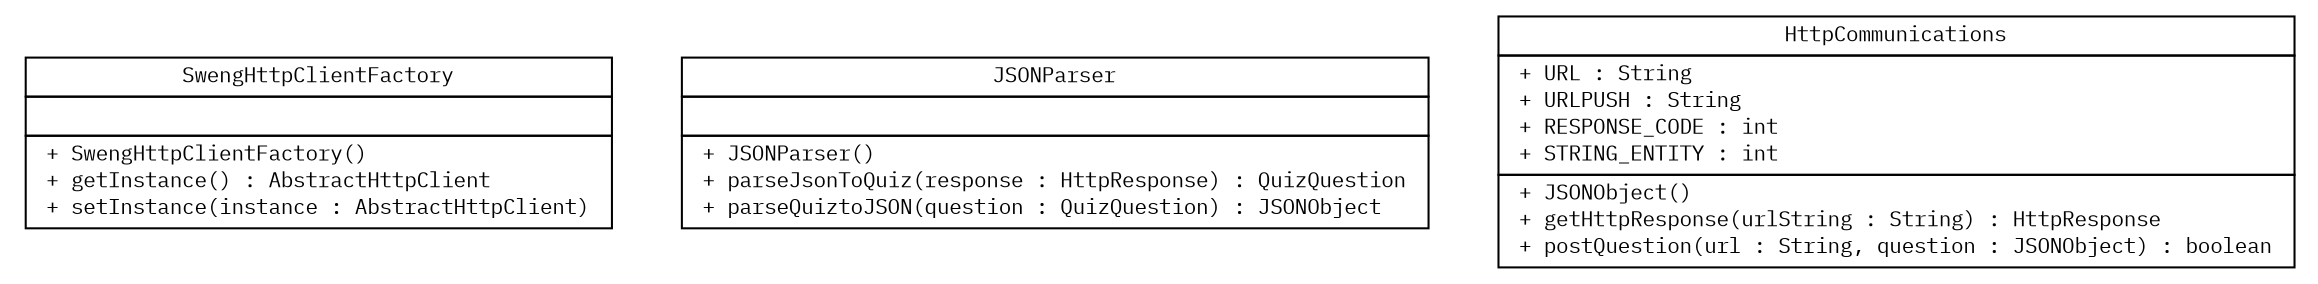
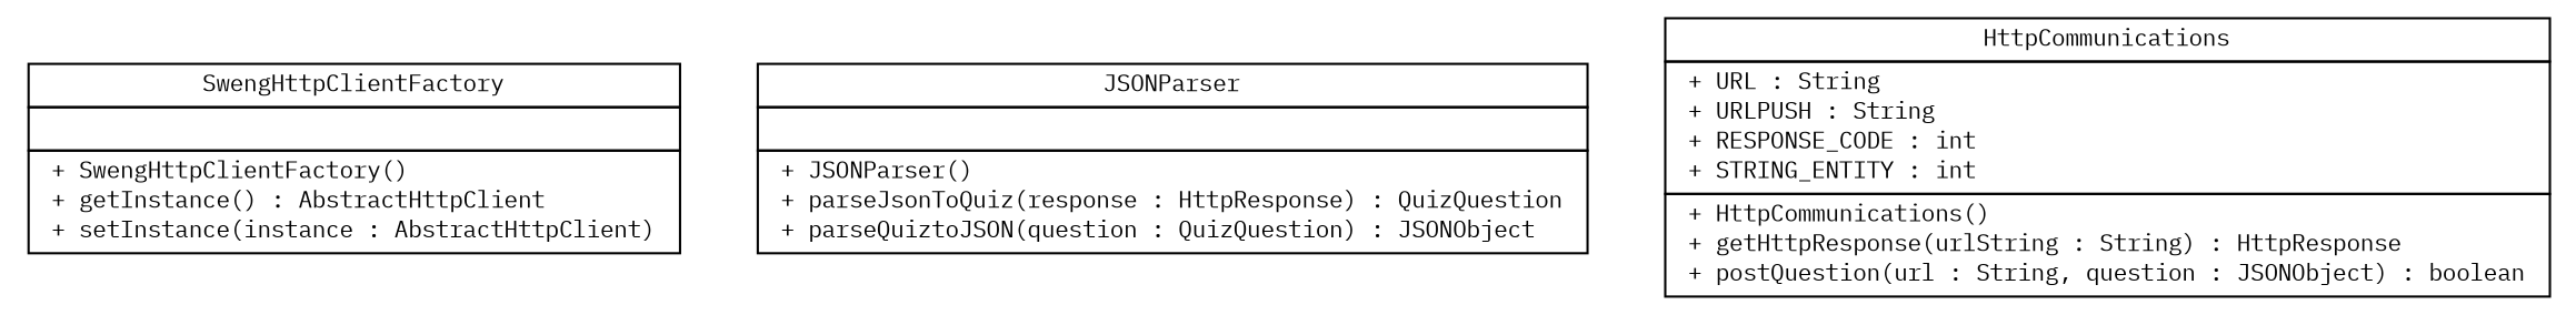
  digraph {
    nodesep=0.25
    ranksep=0.5
    fontname="IBM Plex Mono"
    node [fontcolor=black fontname="IBM Plex Mono" fontsize=10.0 shape=plaintext]
    n1 [label=<<table title="epfl.sweng.servercomm.SwengHttpClientFactory" border="0" cellborder="1" cellspacing="0" cellpadding="2" port="p" href="./SwengHttpClientFactory.html"> 		<tr><td><table border="0" cellspacing="0" cellpadding="1"> <tr><td align="center" balign="center"> SwengHttpClientFactory </td></tr> 		</table></td></tr> 		<tr><td><table border="0" cellspacing="0" cellpadding="1"> <tr><td align="left" balign="left">  </td></tr> 		</table></td></tr> 		<tr><td><table border="0" cellspacing="0" cellpadding="1"> <tr><td align="left" balign="left"> + SwengHttpClientFactory() </td></tr> <tr><td align="left" balign="left"> + getInstance() : AbstractHttpClient </td></tr> <tr><td align="left" balign="left"> + setInstance(instance : AbstractHttpClient) </td></tr> 		</table></td></tr> 		</table>>]
    n2 [label=<<table title="epfl.sweng.servercomm.JSONParser" border="0" cellborder="1" cellspacing="0" cellpadding="2" port="p" href="./JSONParser.html"> 		<tr><td><table border="0" cellspacing="0" cellpadding="1"> <tr><td align="center" balign="center"> JSONParser </td></tr> 		</table></td></tr> 		<tr><td><table border="0" cellspacing="0" cellpadding="1"> <tr><td align="left" balign="left">  </td></tr> 		</table></td></tr> 		<tr><td><table border="0" cellspacing="0" cellpadding="1"> <tr><td align="left" balign="left"> + JSONParser() </td></tr> <tr><td align="left" balign="left"> + parseJsonToQuiz(response : HttpResponse) : QuizQuestion </td></tr> <tr><td align="left" balign="left"> + parseQuiztoJSON(question : QuizQuestion) : JSONObject </td></tr> 		</table></td></tr> 		</table>>]
-   n3 [label=<<table title="epfl.sweng.servercomm.HttpCommunications" border="0" cellborder="1" cellspacing="0" cellpadding="2" port="p" href="./HttpCommunications.html"> 		<tr><td><table border="0" cellspacing="0" cellpadding="1"> <tr><td align="center" balign="center"> HttpCommunications </td></tr> 		</table></td></tr> 		<tr><td><table border="0" cellspacing="0" cellpadding="1"> <tr><td align="left" balign="left"> + URL : String </td></tr> <tr><td align="left" balign="left"> + URLPUSH : String </td></tr> <tr><td align="left" balign="left"> + RESPONSE_CODE : int </td></tr> <tr><td align="left" balign="left"> + STRING_ENTITY : int </td></tr> 		</table></td></tr> 		<tr><td><table border="0" cellspacing="0" cellpadding="1"> <tr><td align="left" balign="left"> + JSONObject() </td></tr> <tr><td align="left" balign="left"> + getHttpResponse(urlString : String) : HttpResponse </td></tr> <tr><td align="left" balign="left"> + postQuestion(url : String, question : JSONObject) : boolean </td></tr> 		</table></td></tr> 		</table>>]
+   n3 [label=<<table title="epfl.sweng.servercomm.HttpCommunications" border="0" cellborder="1" cellspacing="0" cellpadding="2" port="p" href="./HttpCommunications.html"> 		<tr><td><table border="0" cellspacing="0" cellpadding="1"> <tr><td align="center" balign="center"> HttpCommunications </td></tr> 		</table></td></tr> 		<tr><td><table border="0" cellspacing="0" cellpadding="1"> <tr><td align="left" balign="left"> + URL : String </td></tr> <tr><td align="left" balign="left"> + URLPUSH : String </td></tr> <tr><td align="left" balign="left"> + RESPONSE_CODE : int </td></tr> <tr><td align="left" balign="left"> + STRING_ENTITY : int </td></tr> 		</table></td></tr> 		<tr><td><table border="0" cellspacing="0" cellpadding="1"> <tr><td align="left" balign="left"> + HttpCommunications() </td></tr> <tr><td align="left" balign="left"> + getHttpResponse(urlString : String) : HttpResponse </td></tr> <tr><td align="left" balign="left"> + postQuestion(url : String, question : JSONObject) : boolean </td></tr> 		</table></td></tr> 		</table>>]
  }
